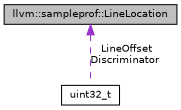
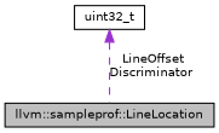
  digraph {
    node [color=black fontname=Helvetica fontsize=10 shape=record]
    n1 [fillcolor=grey75 fontcolor=black height=0.2 label="llvm::sampleprof::LineLocation" style=filled width=0.4]
    n2 [height=0.2 label=uint32_t width=0.4]
-   n1 -> n2 [color=darkorchid3 dir=back fontname=Helvetica fontsize=10 label=" LineOffset\nDiscriminator" labelfontname=Helvetica labelfontsize=10 style=dashed]
+   n2 -> n1 [color=darkorchid3 dir=back fontname=Helvetica fontsize=10 label=" LineOffset\nDiscriminator" labelfontname=Helvetica labelfontsize=10 style=dashed]
  }
